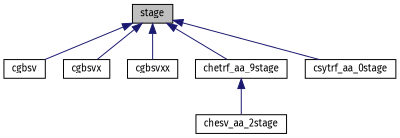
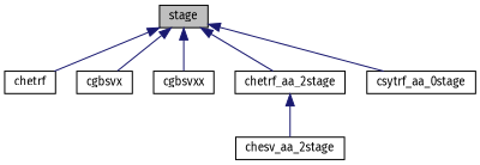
  digraph {
    fontname="Fira Sans"
    rankdir=TB
    node [color=black fillcolor=white fontname="Fira Sans" fontsize=10 shape=record style=filled]
    edge [color=midnightblue dir=back fontname="Fira Sans" fontsize=10 labelfontname=Helvetica labelfontsize=10 style=solid]
    n1 [fillcolor=grey75 fontcolor=black height=0.2 label=stage width=0.4]
-   n2 [height=0.2 label=cgbsv width=0.4]
+   n2 [height=0.2 label=chetrf width=0.4]
    n3 [height=0.2 label=cgbsvx width=0.4]
    n4 [height=0.2 label=cgbsvxx width=0.4]
-   n5 [height=0.2 label=chetrf_aa_9stage width=0.4]
+   n5 [height=0.2 label=chetrf_aa_2stage width=0.4]
    n6 [height=0.2 label=csytrf_aa_0stage width=0.4]
    n7 [height=0.2 label=chesv_aa_2stage width=0.4]
    n1 -> n2
    n1 -> n3
    n1 -> n4
    n1 -> n5
    n1 -> n6
    n5 -> n7
  }
